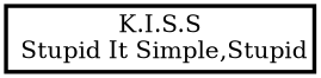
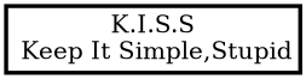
  digraph {
-   n1 [fontsize=24 label="K.I.S.S\n Stupid It Simple,Stupid" margin="0.1,0.1" penwidth=4 shape=box]
+   n1 [fontsize=24 label="K.I.S.S\n Keep It Simple,Stupid" margin="0.1,0.1" penwidth=4 shape=box]
  }
